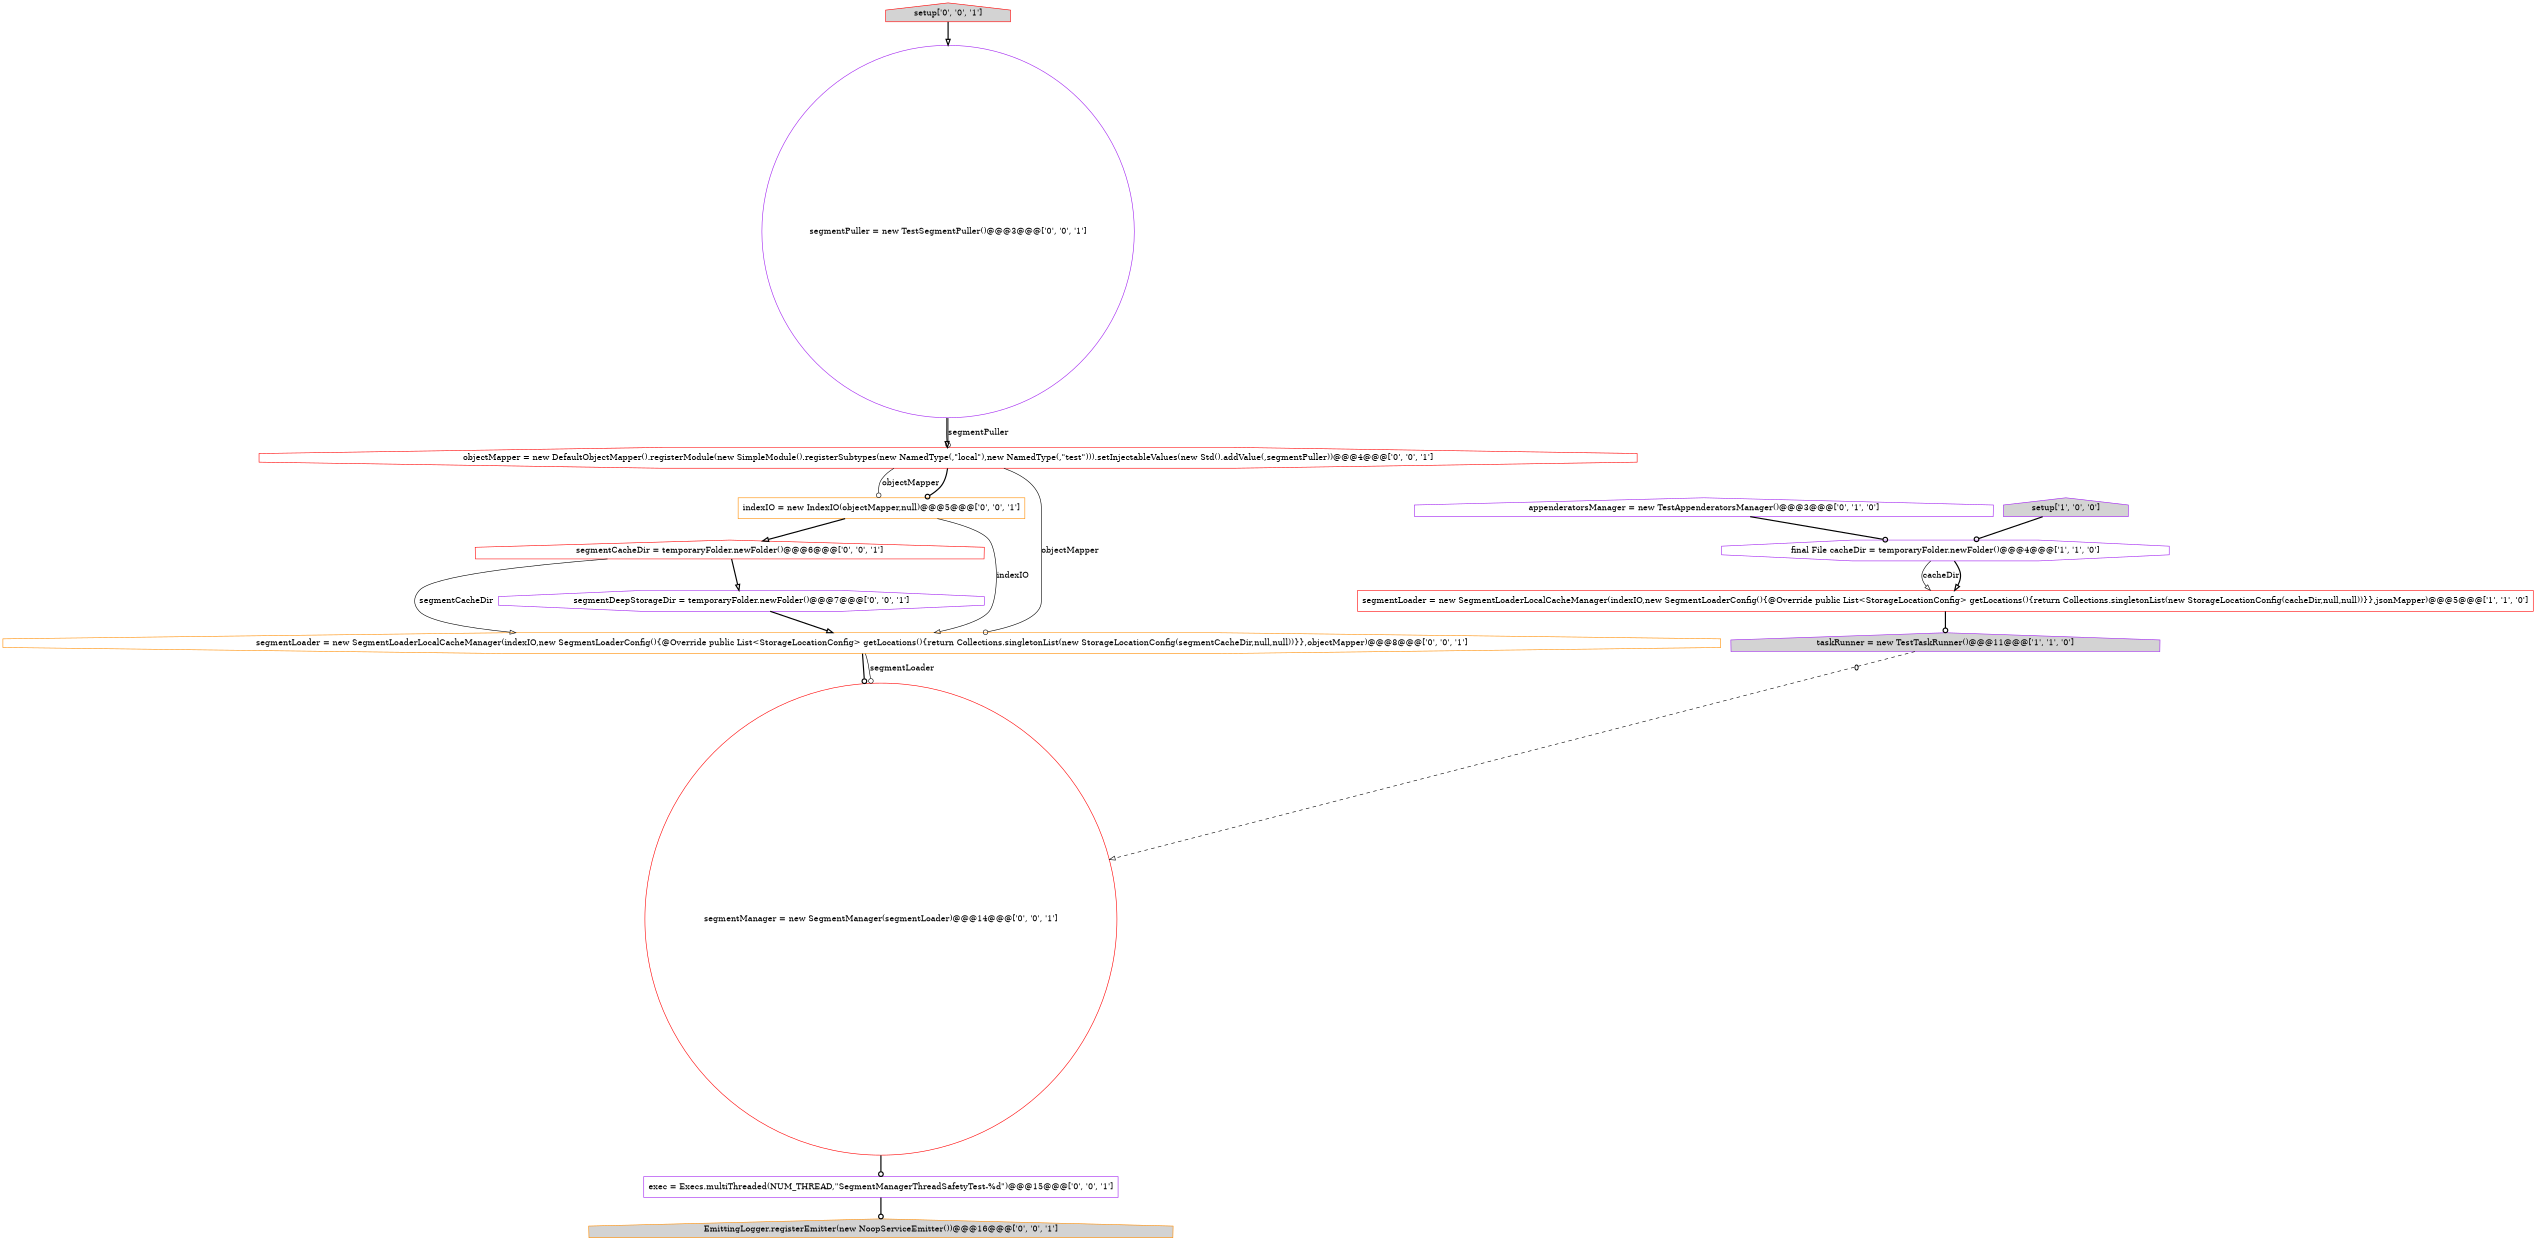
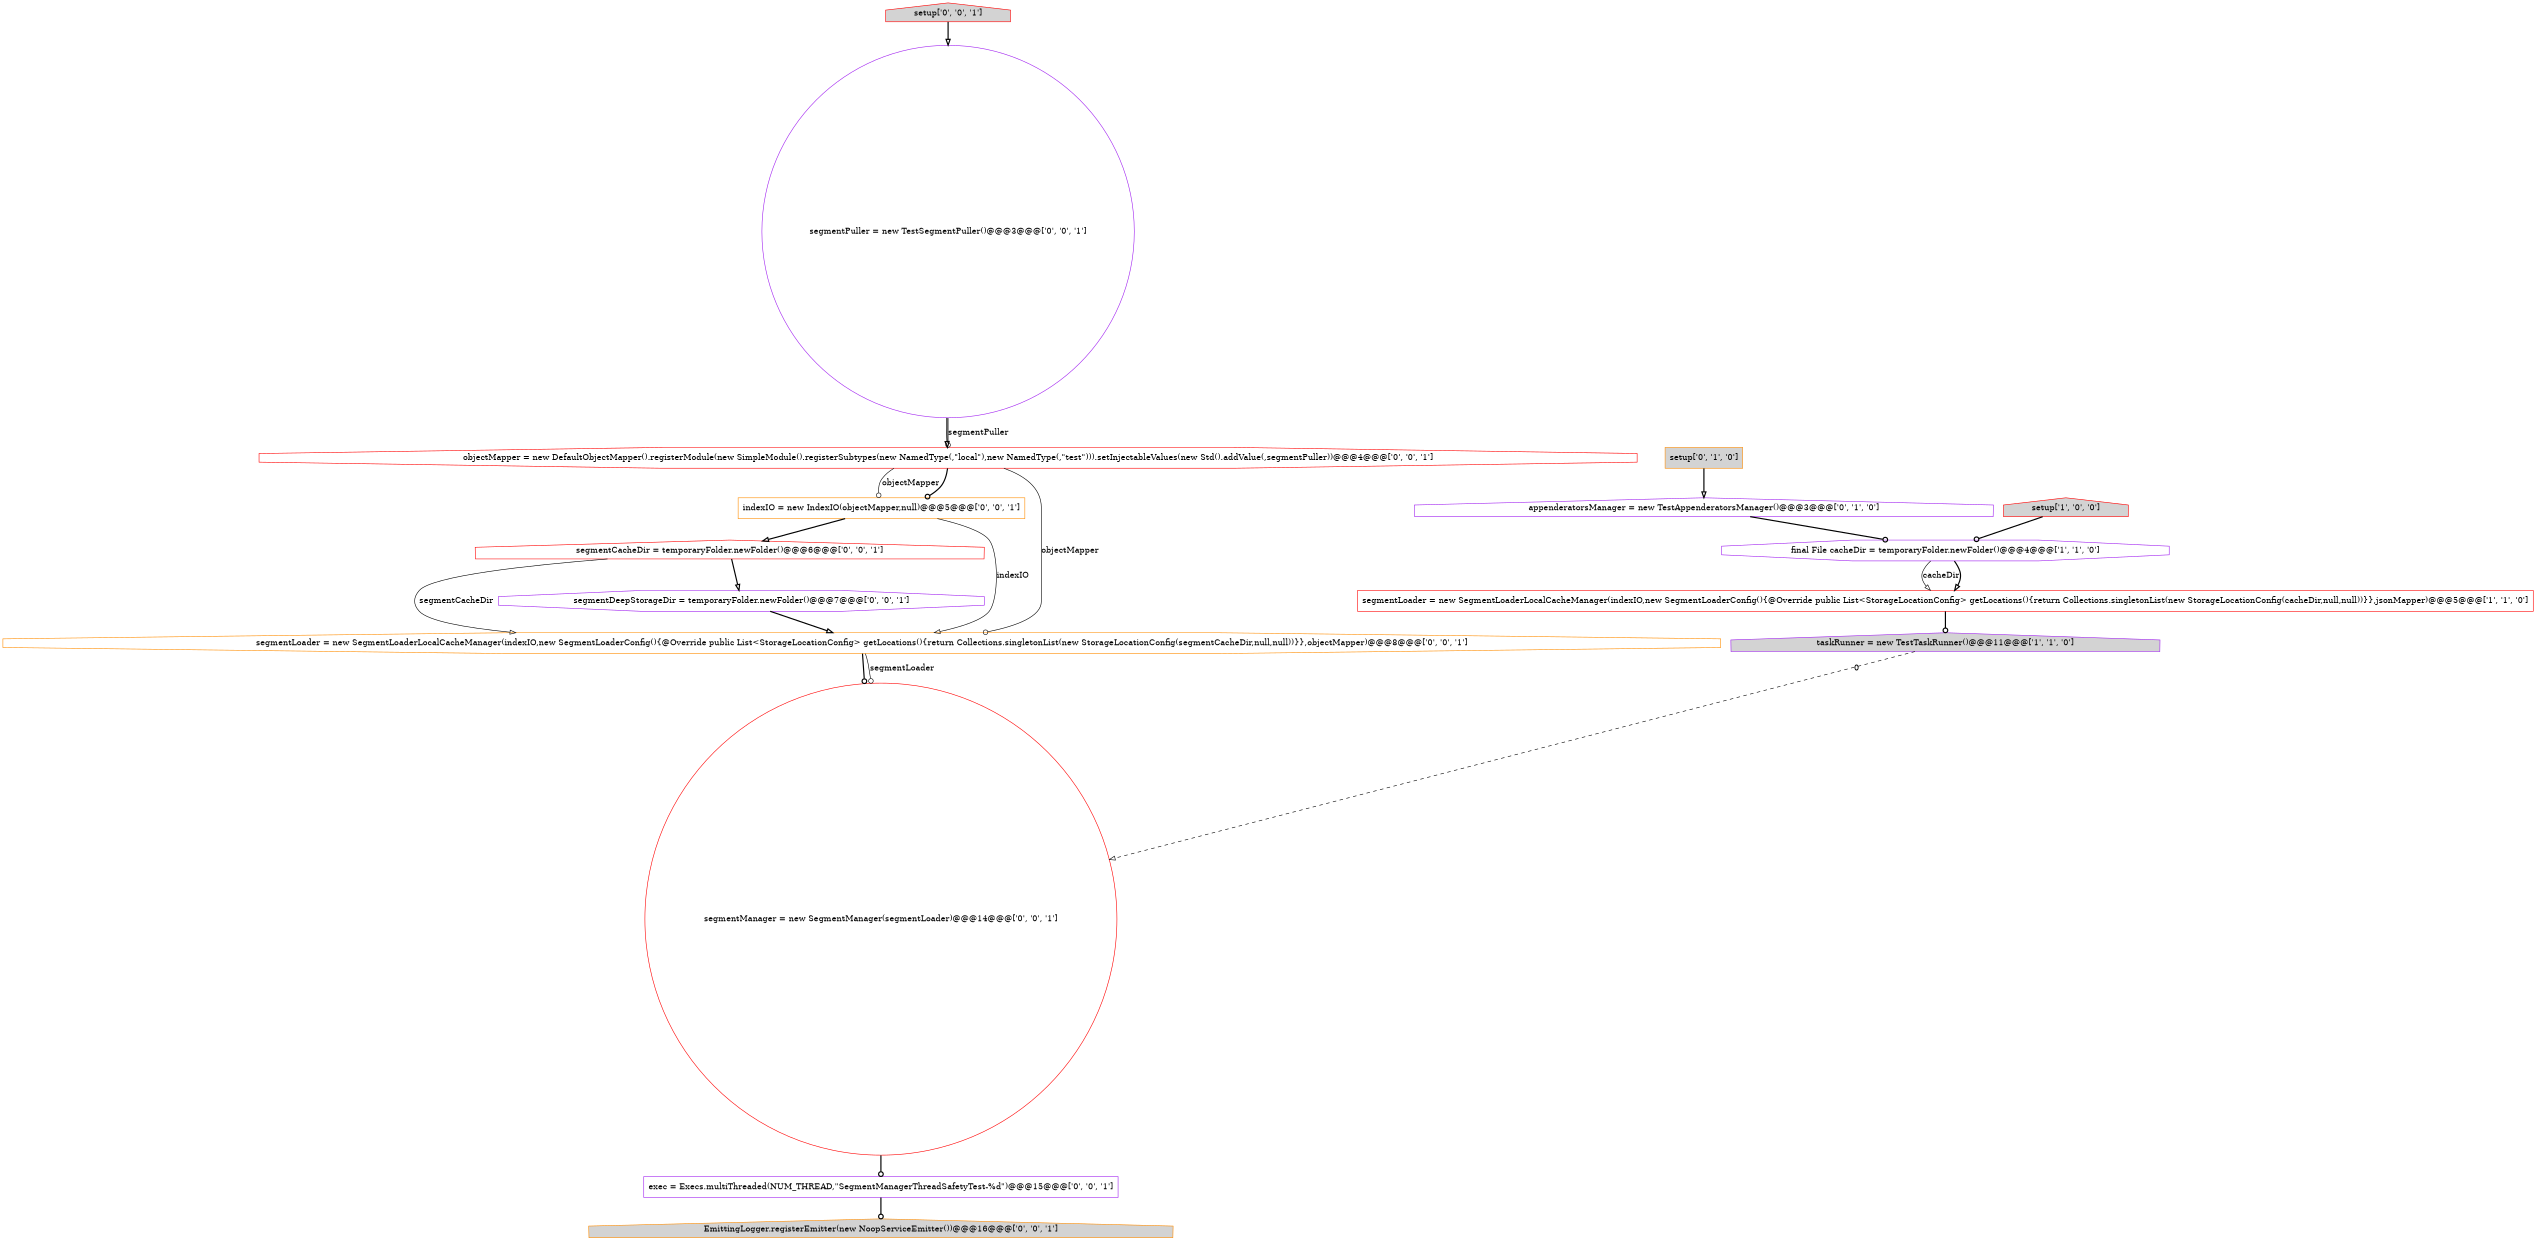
  digraph {
    node [color=purple fillcolor=white shape=house style=filled]
    edge [arrowhead=odot style=bold]
-   n1 [fillcolor=lightgray label="setup['1', '0', '0']"]
+   n1 [color=red fillcolor=lightgray label="setup['1', '0', '0']"]
    n2 [label="final File cacheDir = temporaryFolder.newFolder()@@@4@@@['1', '1', '0']" shape=octagon]
    n3 [color=red label="segmentLoader = new SegmentLoaderLocalCacheManager(indexIO,new SegmentLoaderConfig(){@Override public List<StorageLocationConfig> getLocations(){return Collections.singletonList(new StorageLocationConfig(cacheDir,null,null))}},jsonMapper)@@@5@@@['1', '1', '0']" shape=box]
    n4 [color=red label="segmentCacheDir = temporaryFolder.newFolder()@@@6@@@['0', '0', '1']"]
    n5 [color=darkorange label="segmentLoader = new SegmentLoaderLocalCacheManager(indexIO,new SegmentLoaderConfig(){@Override public List<StorageLocationConfig> getLocations(){return Collections.singletonList(new StorageLocationConfig(segmentCacheDir,null,null))}},objectMapper)@@@8@@@['0', '0', '1']" shape=octagon]
    n6 [label="segmentDeepStorageDir = temporaryFolder.newFolder()@@@7@@@['0', '0', '1']" shape=octagon]
    n7 [color=red label="segmentManager = new SegmentManager(segmentLoader)@@@14@@@['0', '0', '1']" shape=circle]
    n8 [color=red label="objectMapper = new DefaultObjectMapper().registerModule(new SimpleModule().registerSubtypes(new NamedType(,\"local\"),new NamedType(,\"test\"))).setInjectableValues(new Std().addValue(,segmentPuller))@@@4@@@['0', '0', '1']" shape=octagon]
    n9 [color=darkorange label="indexIO = new IndexIO(objectMapper,null)@@@5@@@['0', '0', '1']" shape=box]
    n10 [label="segmentPuller = new TestSegmentPuller()@@@3@@@['0', '0', '1']" shape=circle]
    n11 [fillcolor=lightgray label="taskRunner = new TestTaskRunner()@@@11@@@['1', '1', '0']"]
    n12 [label="exec = Execs.multiThreaded(NUM_THREAD,\"SegmentManagerThreadSafetyTest-%d\")@@@15@@@['0', '0', '1']" shape=box]
    n13 [color=darkorange fillcolor=lightgray label="EmittingLogger.registerEmitter(new NoopServiceEmitter())@@@16@@@['0', '0', '1']"]
+   n14 [color=darkorange fillcolor=lightgray label="setup['0', '1', '0']" shape=box]
    n15 [label="appenderatorsManager = new TestAppenderatorsManager()@@@3@@@['0', '1', '0']"]
    n16 [color=red fillcolor=lightgray label="setup['0', '0', '1']"]
    n1 -> n2
    n2 -> n3 [arrowhead=onormal label=cacheDir style=solid]
    n2 -> n3 [arrowhead=onormal]
    n3 -> n11
    n4 -> n5 [arrowhead=onormal label=segmentCacheDir style=solid]
    n4 -> n6 [arrowhead=onormal]
    n5 -> n7
    n5 -> n7 [label=segmentLoader style=solid]
    n6 -> n5 [arrowhead=onormal]
    n7 -> n12
    n8 -> n5 [label=objectMapper style=solid]
    n8 -> n9 [label=objectMapper style=solid]
    n8 -> n9
    n9 -> n4 [arrowhead=onormal]
    n9 -> n5 [arrowhead=onormal label=indexIO style=solid]
    n10 -> n8 [arrowhead=onormal]
    n10 -> n8 [label=segmentPuller style=solid]
    n11 -> n7 [arrowhead=onormal label=0 style=dashed]
    n12 -> n13
+   n14 -> n15 [arrowhead=onormal]
    n15 -> n2
    n16 -> n10 [arrowhead=onormal]
  }
